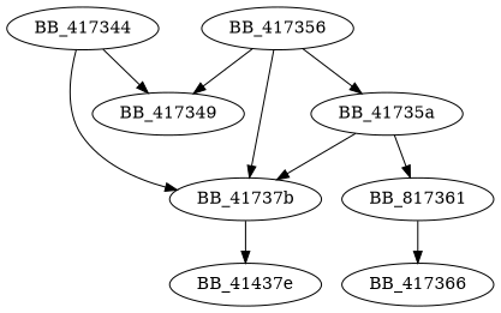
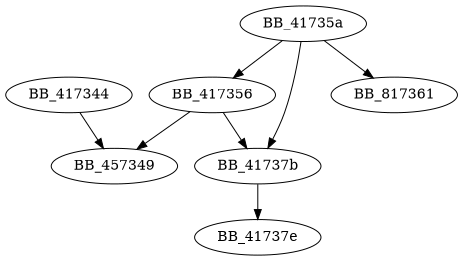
  digraph {
    BB_417344
-   BB_417349
+   BB_417349 [label=BB_457349]
    BB_41737b
-   BB_41737e [label=BB_41437e]
+   BB_41737e
    BB_417356
    BB_41735a
    n7 [label=BB_817361]
-   BB_417366
    BB_417344 -> BB_417349
-   BB_417344 -> BB_41737b
    BB_41737b -> BB_41737e
    BB_417356 -> BB_417349
    BB_417356 -> BB_41737b
-   BB_417356 -> BB_41735a
+   BB_41735a -> BB_417356
    BB_41735a -> BB_41737b
    BB_41735a -> n7
-   n7 -> BB_417366
  }
